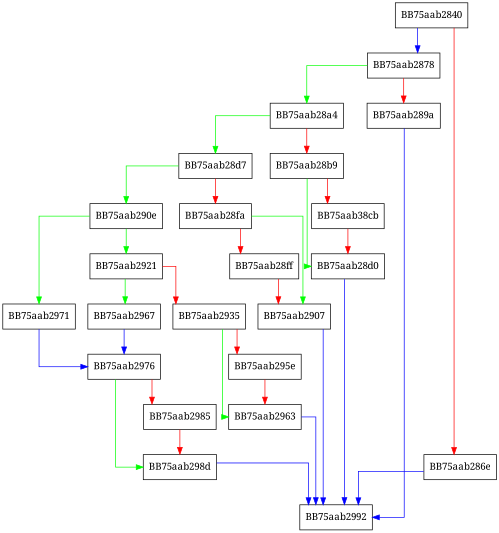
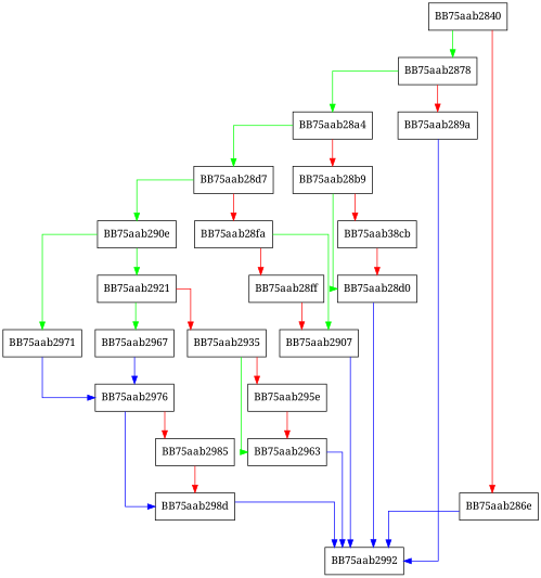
  digraph {
    fontname="Noto Serif"
    splines=ortho
    node [fontname="Noto Serif" shape=box]
    edge [color=red fontname="Noto Serif"]
    BB75aab2840
    BB75aab2878
    BB75aab286e
    BB75aab28a4
    BB75aab289a
    BB75aab2992
    BB75aab28d7
    BB75aab28b9
    BB75aab290e
    BB75aab28fa
    BB75aab28d0
    n12 [label=BB75aab38cb]
    BB75aab2971
    BB75aab2921
    BB75aab2907
    BB75aab28ff
    BB75aab2976
    BB75aab2967
    BB75aab2935
    BB75aab298d
    BB75aab2985
    BB75aab2963
    BB75aab295e
-   BB75aab2840 -> BB75aab2878 [color=blue]
+   BB75aab2840 -> BB75aab2878 [color=green]
    BB75aab2840 -> BB75aab286e
    BB75aab2878 -> BB75aab28a4 [color=green]
    BB75aab2878 -> BB75aab289a
    BB75aab286e -> BB75aab2992 [color=blue]
    BB75aab28a4 -> BB75aab28d7 [color=green]
    BB75aab28a4 -> BB75aab28b9
    BB75aab289a -> BB75aab2992 [color=blue]
    BB75aab28d7 -> BB75aab290e [color=green]
    BB75aab28d7 -> BB75aab28fa
    BB75aab28b9 -> BB75aab28d0 [color=green]
    BB75aab28b9 -> n12
    BB75aab290e -> BB75aab2971 [color=green]
    BB75aab290e -> BB75aab2921 [color=green]
    BB75aab28fa -> BB75aab2907 [color=green]
    BB75aab28fa -> BB75aab28ff
    BB75aab28d0 -> BB75aab2992 [color=blue]
    n12 -> BB75aab28d0
    BB75aab2971 -> BB75aab2976 [color=blue]
    BB75aab2921 -> BB75aab2967 [color=green]
    BB75aab2921 -> BB75aab2935
    BB75aab2907 -> BB75aab2992 [color=blue]
    BB75aab28ff -> BB75aab2907
-   BB75aab2976 -> BB75aab298d [color=green]
+   BB75aab2976 -> BB75aab298d [color=blue]
    BB75aab2976 -> BB75aab2985
    BB75aab2967 -> BB75aab2976 [color=blue]
    BB75aab2935 -> BB75aab2963 [color=green]
    BB75aab2935 -> BB75aab295e
    BB75aab298d -> BB75aab2992 [color=blue]
    BB75aab2985 -> BB75aab298d
    BB75aab2963 -> BB75aab2992 [color=blue]
    BB75aab295e -> BB75aab2963
  }
